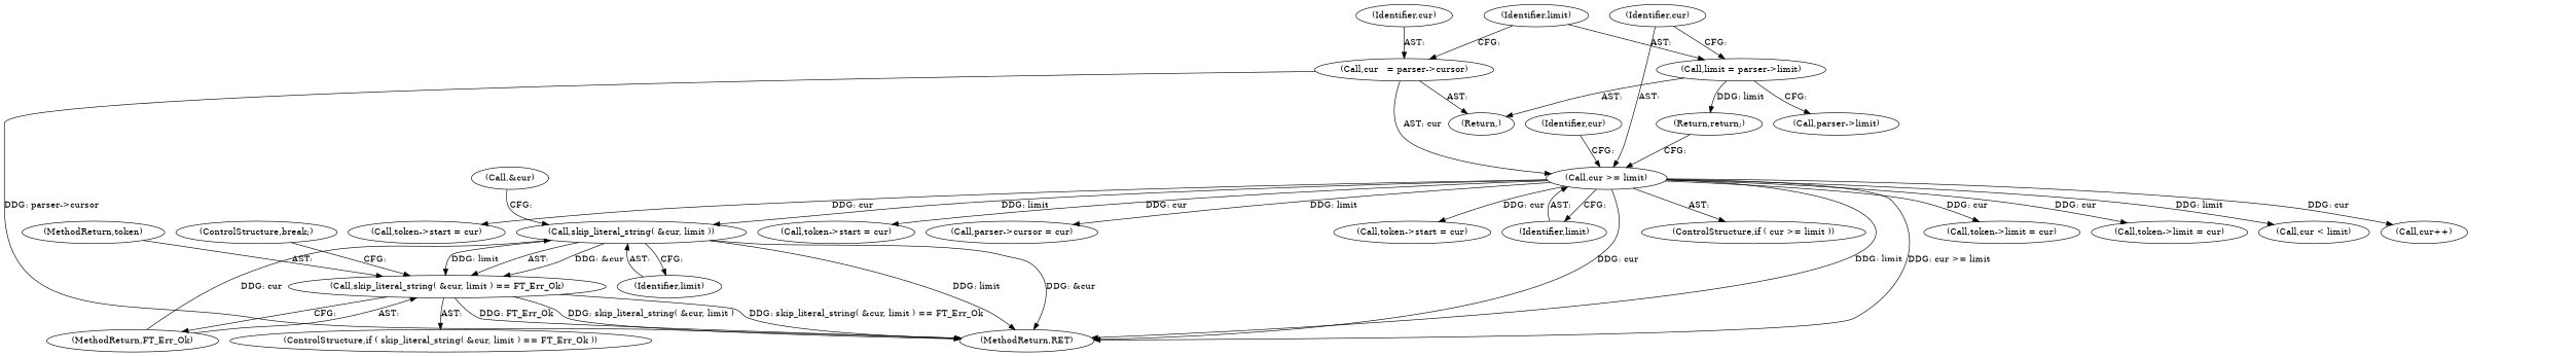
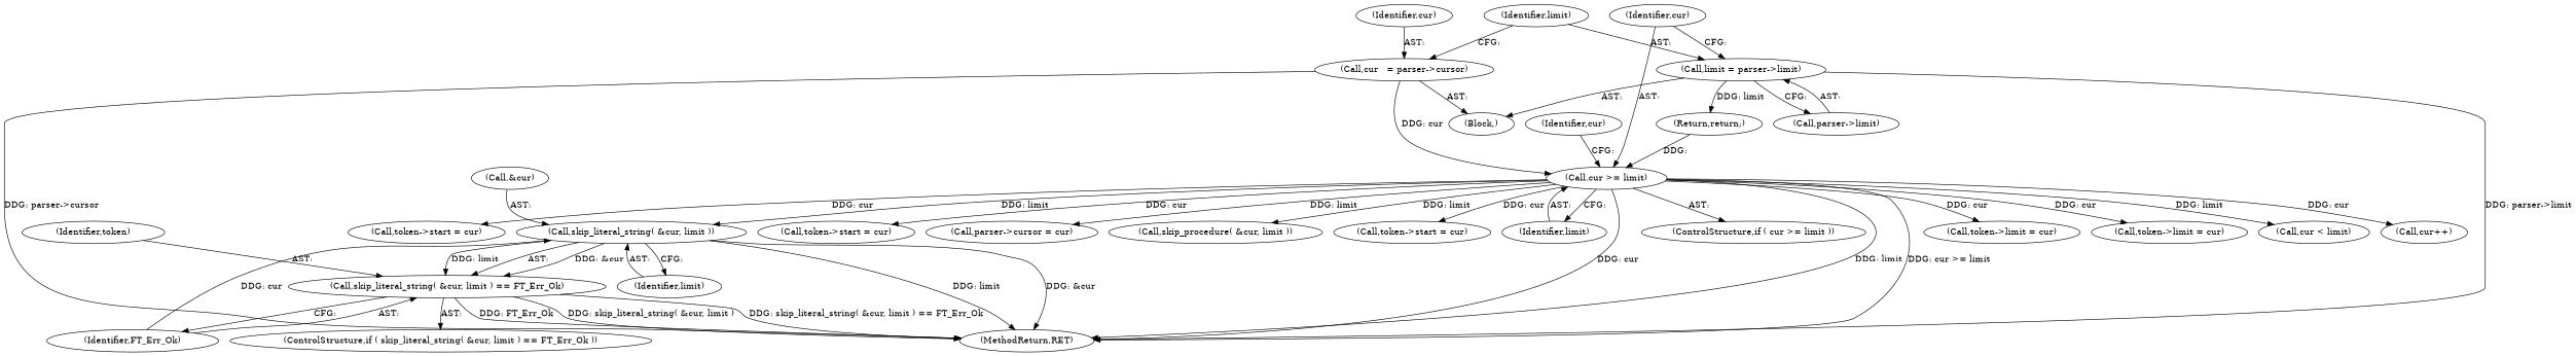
  digraph {
    n1 [label="(Call,skip_literal_string( &cur, limit ))"]
    n2 [label="(Call,skip_literal_string( &cur, limit ) == FT_Err_Ok)"]
    n3 [label="(Identifier,limit)"]
    n4 [label="(MethodReturn,RET)"]
-   n5 [label="(MethodReturn,FT_Err_Ok)"]
+   n5 [label="(Identifier,FT_Err_Ok)"]
    n6 [label="(ControlStructure,if ( skip_literal_string( &cur, limit ) == FT_Err_Ok ))"]
    n7 [label="(Call,cur >= limit)"]
    n8 [label="(ControlStructure,if ( cur >= limit ))"]
    n9 [label="(Call,token->limit = cur)"]
    n10 [label="(Call,token->limit = cur)"]
    n11 [label="(Identifier,limit)"]
    n12 [label="(Call,cur < limit)"]
    n13 [label="(Call,cur++)"]
    n14 [label="(Call,token->start = cur)"]
    n15 [label="(Call,token->start = cur)"]
    n16 [label="(Call,parser->cursor = cur)"]
+   n17 [label="(Call,skip_procedure( &cur, limit ))"]
    n18 [label="(Call,token->start = cur)"]
    n19 [label="(Call,cur   = parser->cursor)"]
-   n20 [label="(Return,)"]
+   n20 [label="(Block,)"]
    n21 [label="(Call,limit = parser->limit)"]
    n22 [label="(Call,parser->limit)"]
    n23 [label="(Return,return;)"]
    n24 [label="(Identifier,limit)"]
    n25 [label="(Identifier,cur)"]
    n26 [label="(Call,&cur)"]
    n27 [label="(Identifier,cur)"]
-   n28 [label="(ControlStructure,break;)"]
    n29 [label="(Identifier,cur)"]
-   n30 [label="(MethodReturn,token)"]
+   n30 [label="(Identifier,token)"]
    n1 -> n2 [label="AST: "]
    n1 -> n2 [label="DDG: &cur"]
    n1 -> n2 [label="DDG: limit"]
    n1 -> n3 [label="CFG: "]
    n1 -> n4 [label="DDG: &cur"]
    n1 -> n4 [label="DDG: limit"]
    n2 -> n4 [label="DDG: FT_Err_Ok"]
    n2 -> n4 [label="DDG: skip_literal_string( &cur, limit )"]
    n2 -> n4 [label="DDG: skip_literal_string( &cur, limit ) == FT_Err_Ok"]
    n2 -> n5 [label="CFG: "]
    n2 -> n6 [label="AST: "]
    n3 -> n1 [label="AST: "]
    n5 -> n1 [label="DDG: cur"]
    n5 -> n2 [label="AST: "]
    n7 -> n1 [label="DDG: limit"]
    n7 -> n4 [label="DDG: cur >= limit"]
    n7 -> n4 [label="DDG: cur"]
    n7 -> n4 [label="DDG: limit"]
    n7 -> n8 [label="AST: "]
    n7 -> n9 [label="DDG: cur"]
    n7 -> n10 [label="DDG: cur"]
    n7 -> n11 [label="CFG: "]
    n7 -> n12 [label="DDG: limit"]
    n7 -> n13 [label="DDG: cur"]
    n7 -> n14 [label="DDG: cur"]
    n7 -> n15 [label="DDG: cur"]
    n7 -> n16 [label="DDG: limit"]
+   n7 -> n17 [label="DDG: limit"]
    n7 -> n18 [label="DDG: cur"]
    n11 -> n7 [label="AST: "]
    n19 -> n4 [label="DDG: parser->cursor"]
-   n19 -> n7 [label="AST: cur"]
+   n19 -> n7 [label="DDG: cur"]
    n19 -> n20 [label="AST: "]
+   n21 -> n4 [label="DDG: parser->limit"]
    n21 -> n20 [label="AST: "]
    n21 -> n22 [label="CFG: "]
    n21 -> n23 [label="DDG: limit"]
-   n23 -> n7 [label="CFG: "]
+   n22 -> n21 [label="AST: "]
+   n23 -> n7 [label="DDG: "]
    n24 -> n19 [label="CFG: "]
    n24 -> n21 [label="AST: "]
    n25 -> n7 [label="CFG: "]
-   n26 -> n1 [label="CFG: "]
+   n26 -> n1 [label="AST: "]
    n27 -> n19 [label="AST: "]
-   n28 -> n2 [label="CFG: "]
    n29 -> n7 [label="AST: "]
    n29 -> n21 [label="CFG: "]
    n30 -> n2 [label="AST: "]
  }
